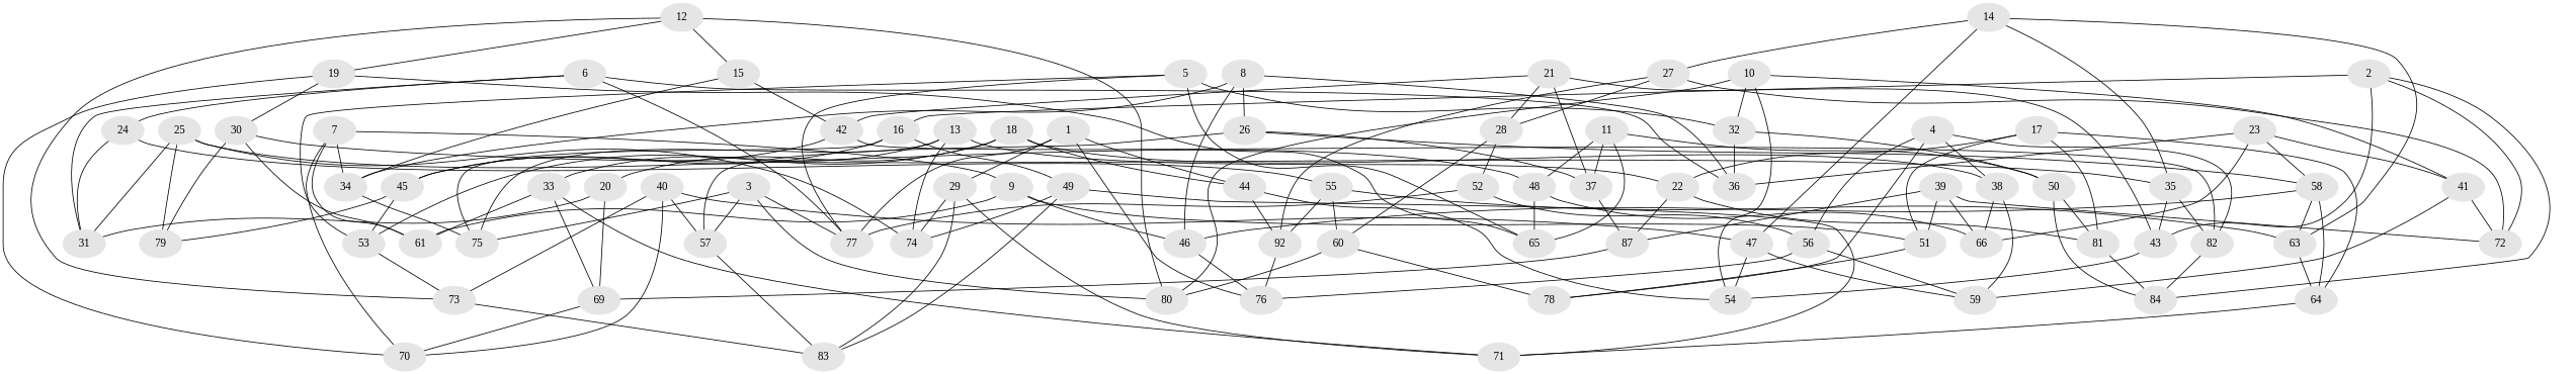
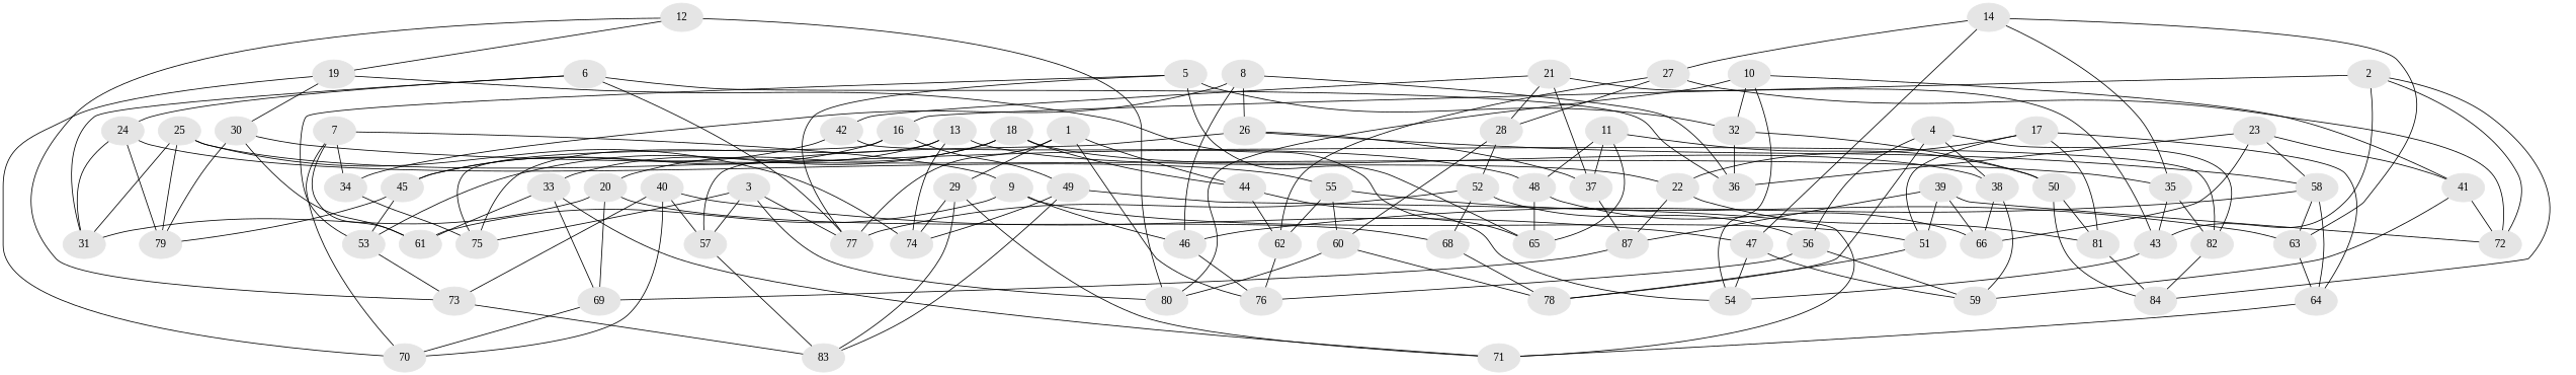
  graph {
    fontname="Liberation Serif"
    node [color=gray90 fontname="Liberation Serif" style=filled]
    edge [fontname="Liberation Serif"]
    1
    29
    44
    76
    77
    74
    71
    83
    54
-   62 [label=92]
+   62
+   68
    78
    2
    16
    43
    72
    84
    75
    45
    49
    3
    57
    80
    4
    38
    56
    82
    66
    59
    5
    32
    53
    65
    36
    50
    73
    6
    24
    31
    55
    79
    7
    9
    34
    61
    70
    46
    51
    8
    26
    37
    58
    10
    41
    11
    48
    n57 [label=87]
    81
    12
-   15
    19
    42
    30
    13
    22
    33
    69
    14
    27
    35
    47
    63
    28
    64
    17
    18
    20
    21
    52
    60
    23
    25
    39
    40
    1 -- 29
    1 -- 44
    1 -- 76
    1 -- 77
    29 -- 74
    29 -- 71
    29 -- 83
    44 -- 54
    44 -- 62
    62 -- 76
+   68 -- 78
    2 -- 16
    2 -- 43
    2 -- 72
    2 -- 84
    16 -- 75
    16 -- 45
    16 -- 49
    43 -- 54
    45 -- 53
    45 -- 79
    49 -- 74
    49 -- 71
    49 -- 83
    3 -- 77
    3 -- 75
    3 -- 57
    3 -- 80
    57 -- 83
    4 -- 78
    4 -- 38
    4 -- 56
    4 -- 82
    38 -- 66
    38 -- 59
    56 -- 76
    56 -- 59
    82 -- 84
    5 -- 77
    5 -- 32
    5 -- 53
    5 -- 65
    32 -- 36
    32 -- 50
    53 -- 73
    50 -- 84
    50 -- 81
    73 -- 83
    6 -- 77
    6 -- 36
    6 -- 24
    6 -- 31
    24 -- 31
    24 -- 55
+   24 -- 79
    55 -- 62
    55 -- 63
    55 -- 60
    7 -- 9
    7 -- 34
    7 -- 61
    7 -- 70
    9 -- 61
    9 -- 46
    9 -- 51
    34 -- 75
    46 -- 76
    51 -- 78
    8 -- 36
    8 -- 34
    8 -- 46
    8 -- 26
    26 -- 57
    26 -- 37
    26 -- 58
    37 -- n57
    58 -- 46
    58 -- 63
    58 -- 64
    10 -- 54
    10 -- 80
    10 -- 32
    10 -- 41
    41 -- 72
    41 -- 59
    11 -- 65
    11 -- 50
    11 -- 37
    11 -- 48
    48 -- 66
    48 -- 65
    n57 -- 69
    81 -- 84
    12 -- 80
    12 -- 73
-   12 -- 15
    12 -- 19
-   15 -- 34
-   15 -- 42
    19 -- 65
    19 -- 70
    19 -- 30
    42 -- 45
    42 -- 82
    30 -- 79
    30 -- 61
    30 -- 35
    13 -- 74
    13 -- 75
    13 -- 22
    13 -- 33
    22 -- n57
    22 -- 81
    33 -- 71
    33 -- 61
    33 -- 69
    69 -- 70
    14 -- 27
    14 -- 35
    14 -- 47
    14 -- 63
    27 -- 62
    27 -- 72
    27 -- 28
    35 -- 43
    35 -- 82
    47 -- 54
    47 -- 59
    63 -- 64
    28 -- 52
    28 -- 60
    64 -- 71
    17 -- 51
    17 -- 81
    17 -- 22
    17 -- 64
    18 -- 44
    18 -- 38
    18 -- 53
    18 -- 20
+   20 -- 68
    20 -- 31
    20 -- 69
    21 -- 43
    21 -- 37
    21 -- 42
    21 -- 28
    52 -- 77
+   52 -- 68
    52 -- 56
    60 -- 78
    60 -- 80
    23 -- 66
    23 -- 36
    23 -- 58
    23 -- 41
    25 -- 74
    25 -- 31
    25 -- 79
    25 -- 48
    39 -- 72
    39 -- 66
    39 -- 51
    39 -- n57
    40 -- 57
    40 -- 73
    40 -- 70
    40 -- 47
  }
